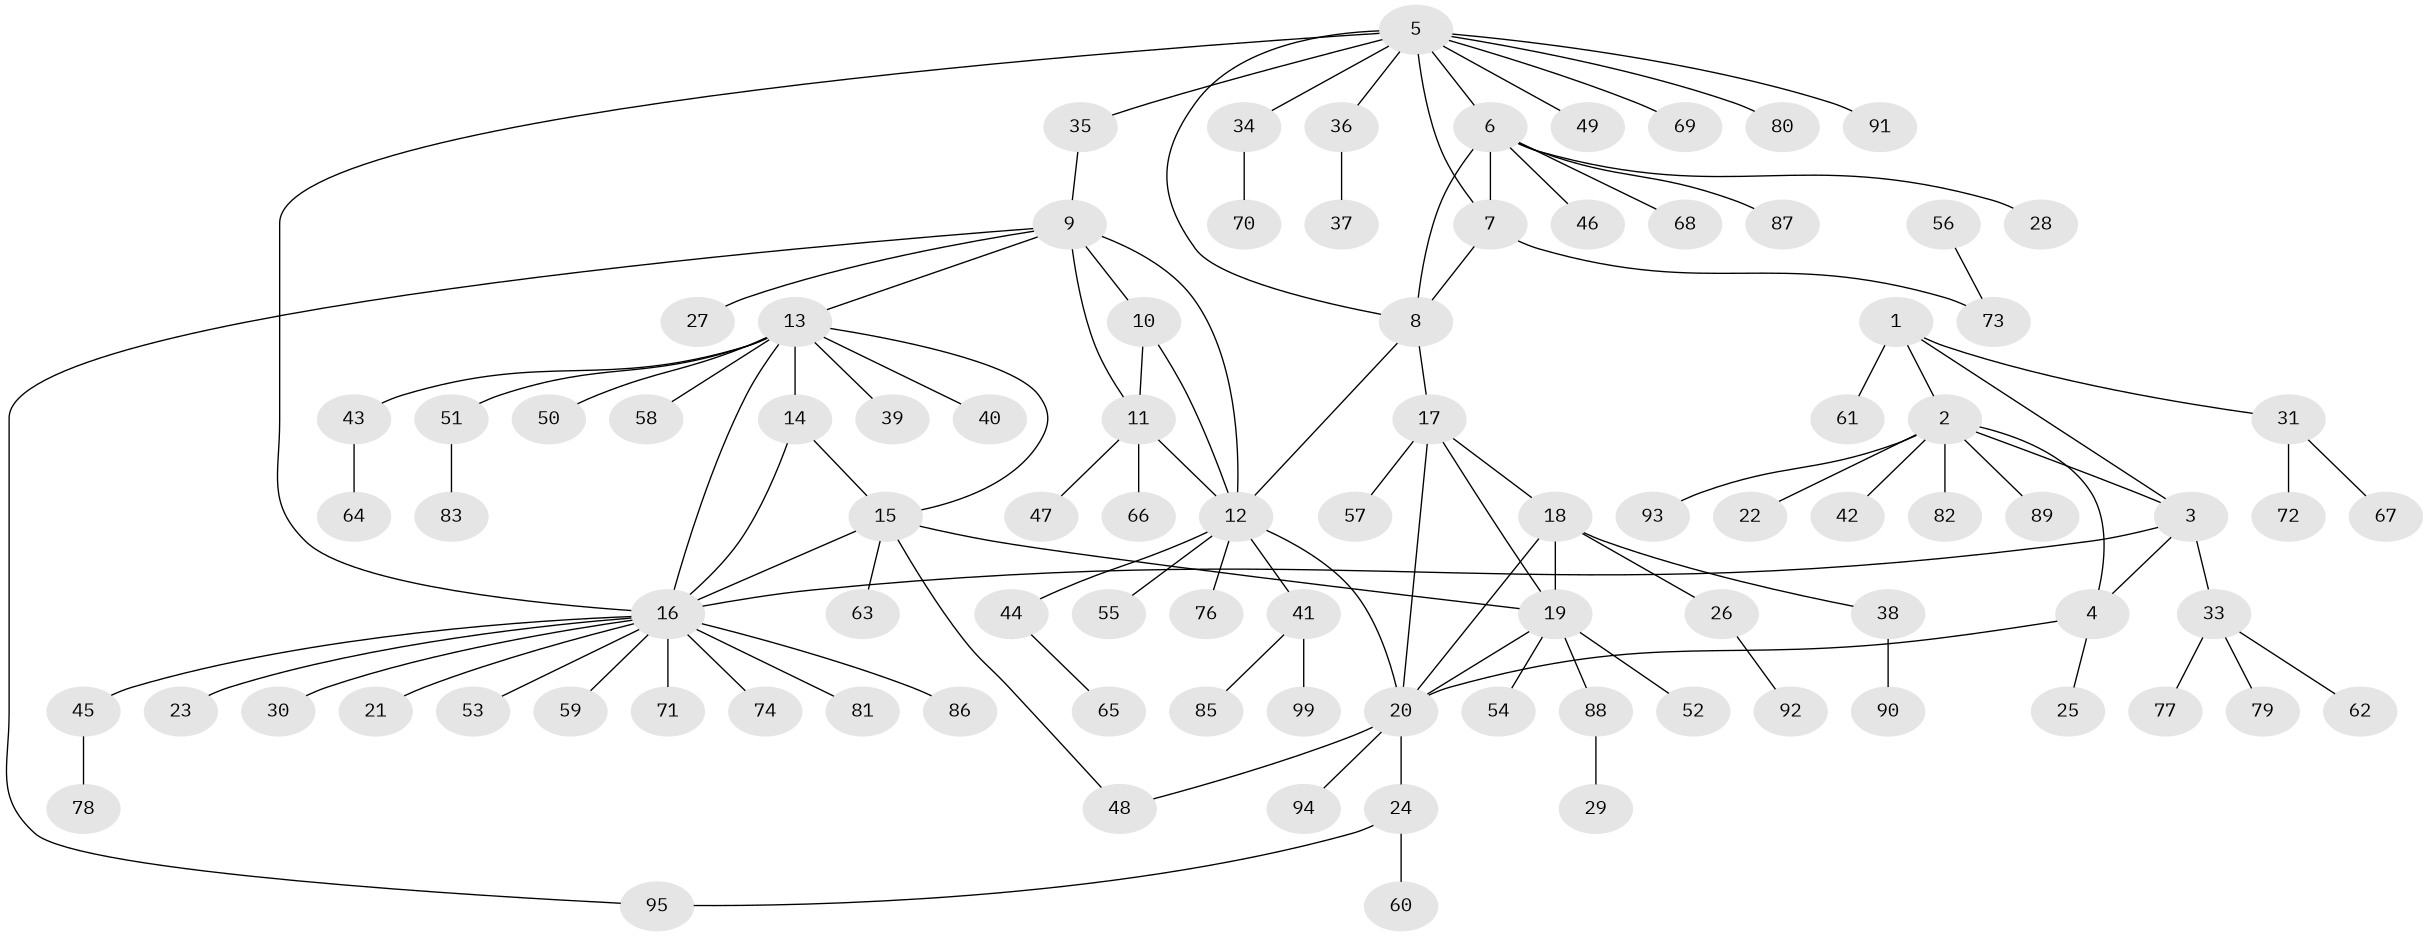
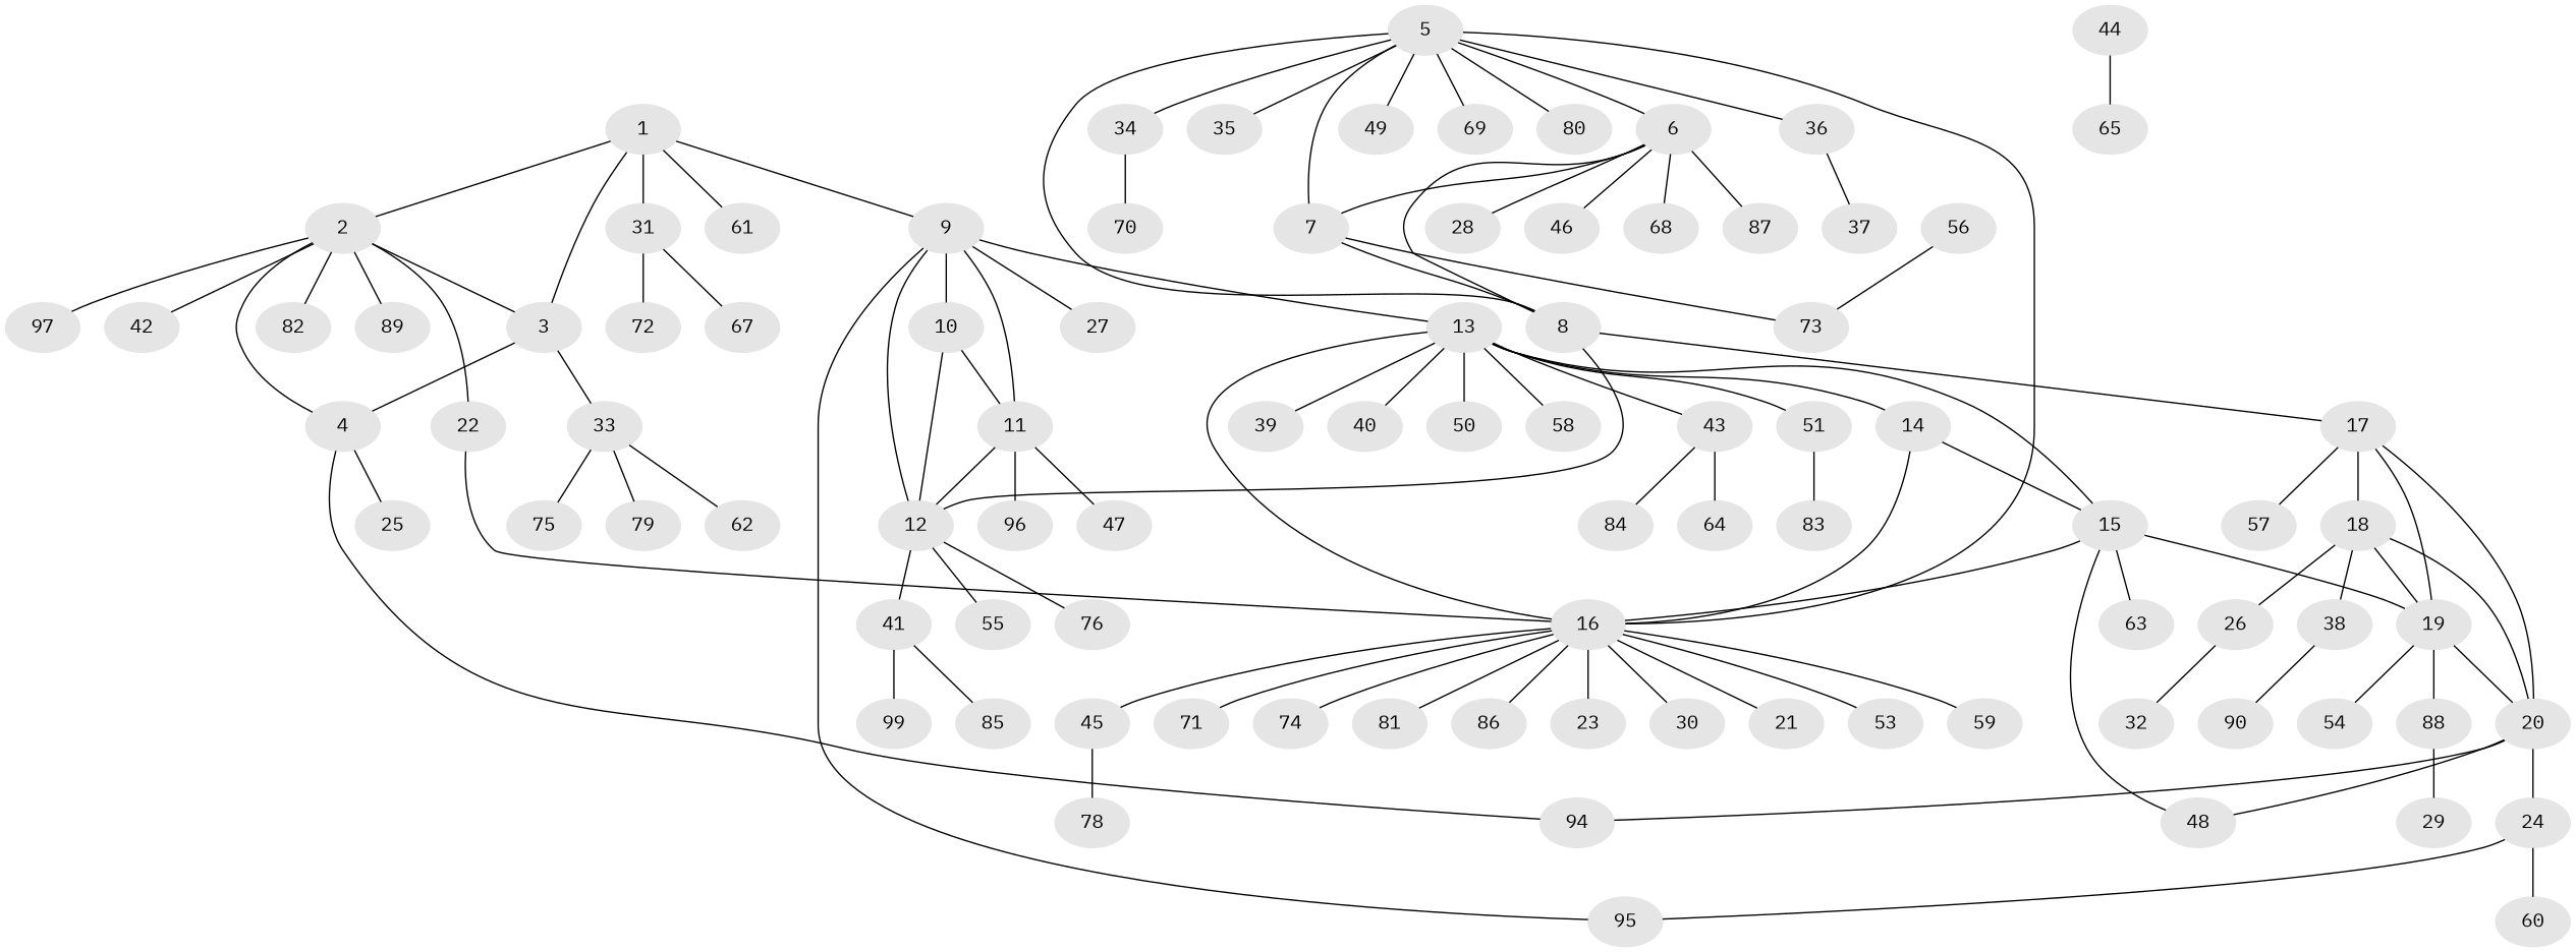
  graph {
    fontname="IBM Plex Mono"
    node [color=gray90 fontname="IBM Plex Mono" style=filled]
    edge [fontname="IBM Plex Mono"]
    1
    2
    3
    9
    31
    61
    4
    22
    42
    82
    89
-   93
+   93 [label=97]
    16
    33
    20
    25
    12
    10
    11
    13
    27
    n22 [label=95]
    67
    72
    21
    23
    30
    45
    53
    59
    71
    74
    81
    86
    62
-   77
+   77 [label=75]
    79
    6
    7
    8
    28
    46
    68
    87
    48
    24
    94
    5
    34
    35
    36
    49
    69
    80
-   91
    73
    17
    70
    37
    56
    41
    44
    55
    76
    19
    18
    57
    47
-   66
+   66 [label=96]
    14
    15
    39
    40
    43
    50
    51
    58
    85
    n79 [label=99]
    65
    63
    64
+   84
    83
-   52
    54
    88
    78
    26
    38
-   32 [label=92]
+   32
    90
    29
    60
    1 -- 2
    1 -- 3
-   35 -- 9
+   1 -- 9
    1 -- 31
    1 -- 61
    2 -- 3
    2 -- 4
    2 -- 22
    2 -- 42
    2 -- 82
    2 -- 89
    2 -- 93
    3 -- 4
-   3 -- 16
+   22 -- 16
    3 -- 33
    9 -- 12
    9 -- 10
    9 -- 11
    9 -- 13
    9 -- 27
    9 -- n22
    31 -- 67
    31 -- 72
-   4 -- 20
+   4 -- 94
    4 -- 25
    16 -- 21
    16 -- 23
    16 -- 30
    16 -- 45
    16 -- 53
    16 -- 59
    16 -- 71
    16 -- 74
    16 -- 81
    16 -- 86
    33 -- 62
    33 -- 77
    33 -- 79
    20 -- 48
    20 -- 24
    20 -- 94
-   12 -- 20
    12 -- 41
-   12 -- 44
    12 -- 55
    12 -- 76
    10 -- 12
    10 -- 11
    11 -- 12
    11 -- 47
    11 -- 66
    13 -- 16
    13 -- 14
    13 -- 15
    13 -- 39
    13 -- 40
    13 -- 43
    13 -- 50
    13 -- 51
    13 -- 58
    45 -- 78
    6 -- 7
    6 -- 8
    6 -- 28
    6 -- 46
    6 -- 68
    6 -- 87
    7 -- 8
    7 -- 73
    8 -- 12
    8 -- 17
    24 -- n22
    24 -- 60
    5 -- 16
    5 -- 6
    5 -- 7
    5 -- 8
    5 -- 34
    5 -- 35
    5 -- 36
    5 -- 49
    5 -- 69
    5 -- 80
-   5 -- 91
    34 -- 70
    36 -- 37
    17 -- 20
    17 -- 19
    17 -- 18
    17 -- 57
    56 -- 73
    41 -- 85
    41 -- n79
    44 -- 65
    19 -- 20
-   19 -- 52
    19 -- 54
    19 -- 88
    18 -- 20
    18 -- 19
    18 -- 26
    18 -- 38
    14 -- 16
    14 -- 15
    15 -- 16
    15 -- 48
    15 -- 19
    15 -- 63
    43 -- 64
+   43 -- 84
    51 -- 83
    88 -- 29
    26 -- 32
    38 -- 90
  }
